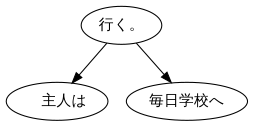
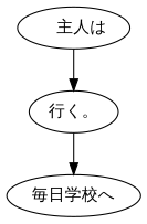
  digraph {
    fontname="Patrick Hand"
    node [fontname="Patrick Hand"]
    edge [fontname="Patrick Hand"]
    n1 [label="　主人は"]
    n2 [label="行く。"]
    n3 [label="毎日学校へ"]
-   n2 -> n1
+   n1 -> n2
    n2 -> n3
  }
